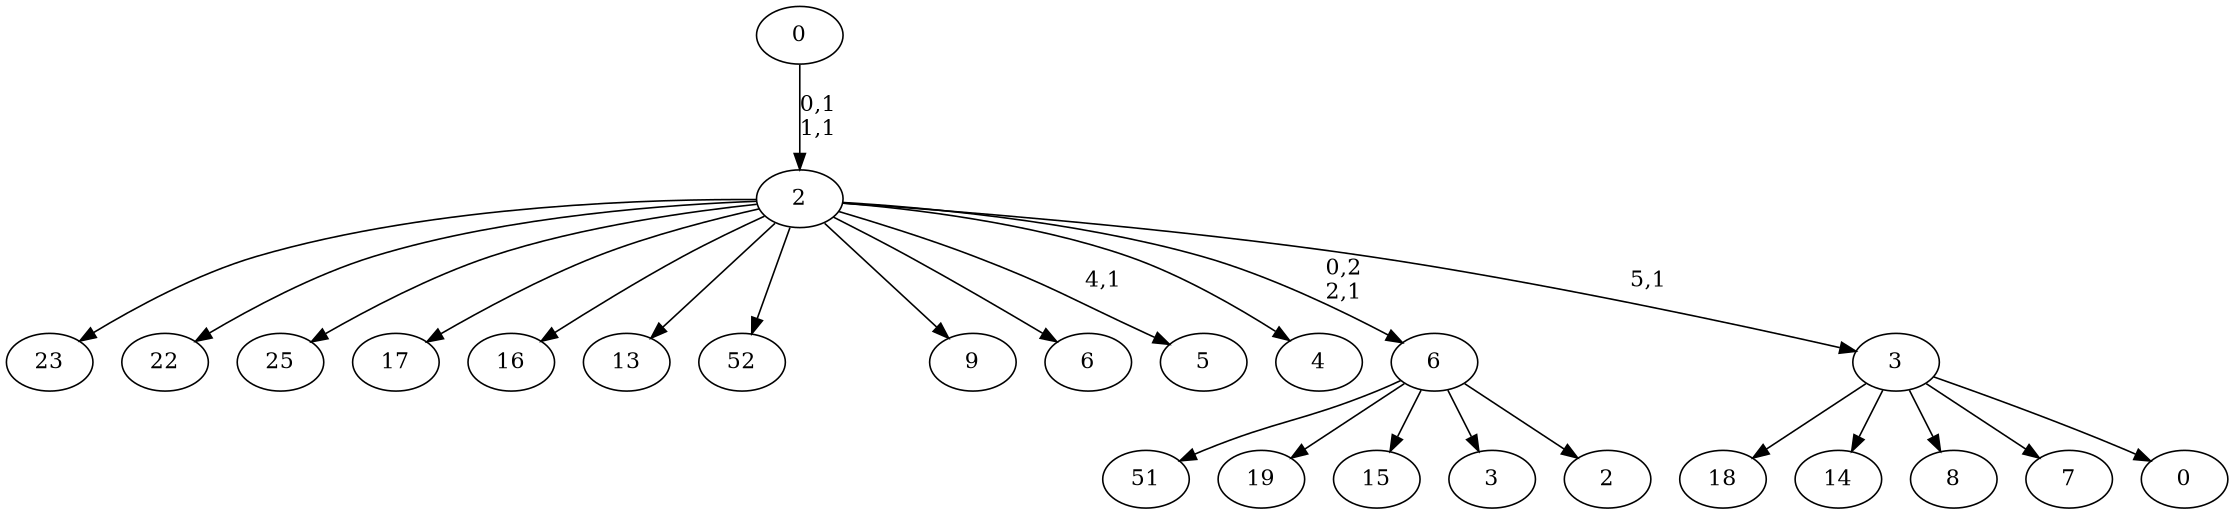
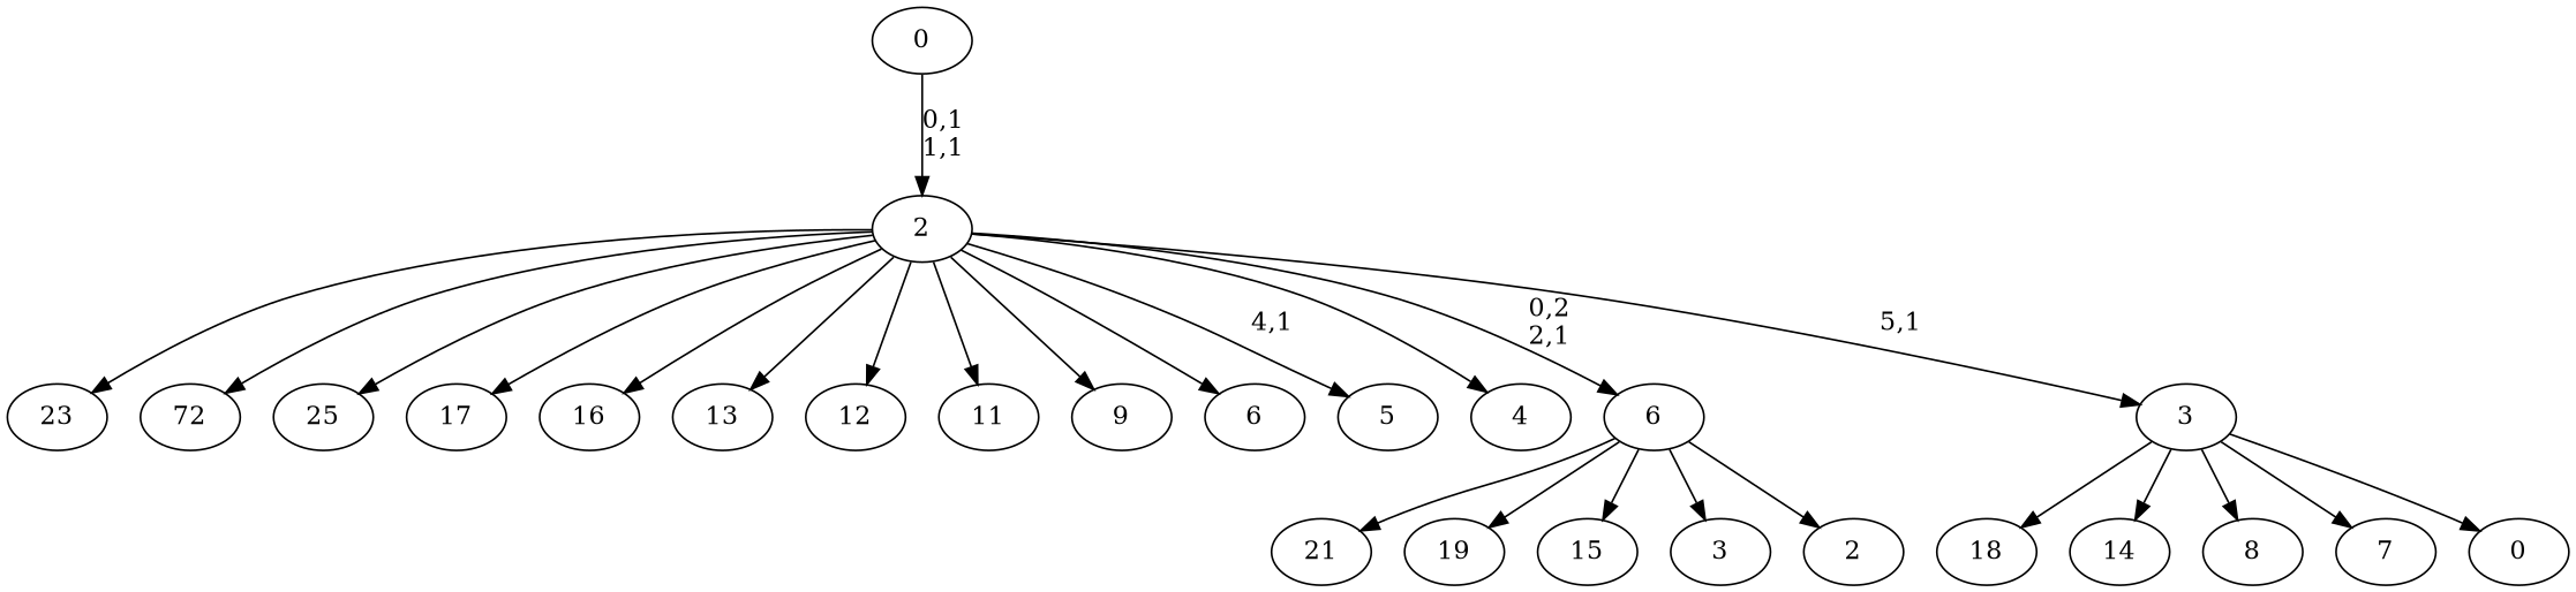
  digraph {
    n1 [label=23]
-   n2 [label=22]
-   n3 [label=51]
+   n2 [label=72]
+   n3 [label=21]
    n4 [label=25]
    n5 [label=19]
    n6 [label=18]
    n7 [label=17]
    n8 [label=16]
    n9 [label=15]
    n10 [label=14]
    n11 [label=13]
-   n12 [label=52]
+   n12 [label=12]
+   n13 [label=11]
    n14 [label=9]
    n15 [label=8]
    n16 [label=7]
    n17 [label=6]
    n18 [label=5]
    n19 [label=4]
    n20 [label=3]
    n21 [label=2]
    6
    n23 [label=0]
    3
    2
    0
    6 -> n3
    6 -> n5
    6 -> n9
    6 -> n20
    6 -> n21
    3 -> n6
    3 -> n10
    3 -> n15
    3 -> n16
    3 -> n23
    2 -> n1
    2 -> n2
    2 -> n4
    2 -> n7
    2 -> n8
    2 -> n11
    2 -> n12
+   2 -> n13
    2 -> n14
    2 -> n17
    2 -> n18 [label="4,1"]
    2 -> n19
    2 -> 6 [label="0,2\n2,1"]
    2 -> 3 [label="5,1"]
    0 -> 2 [label="0,1\n1,1"]
  }
